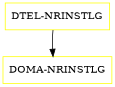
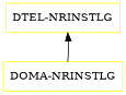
  digraph {
    node [color=yellow shape=box]
    "DTEL-NRINSTLG"
    "DOMA-NRINSTLG"
-   "DTEL-NRINSTLG" -> "DOMA-NRINSTLG"
+   "DOMA-NRINSTLG" -> "DTEL-NRINSTLG"
  }
